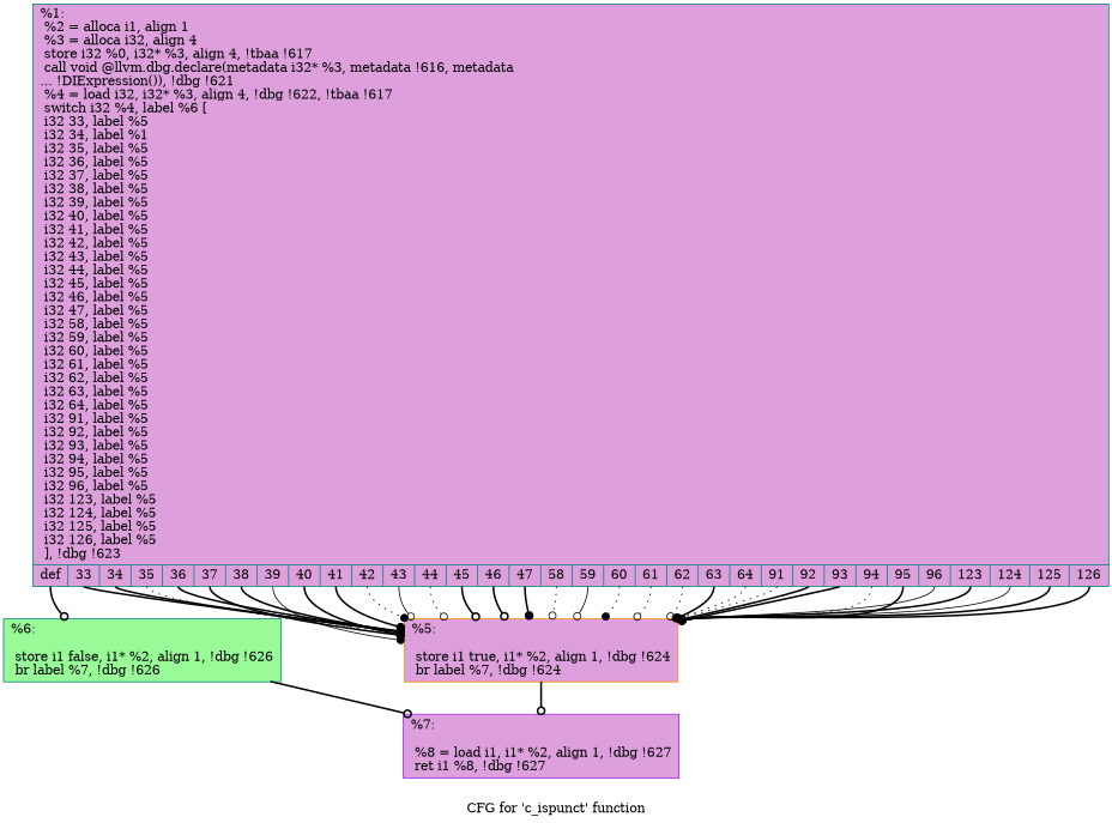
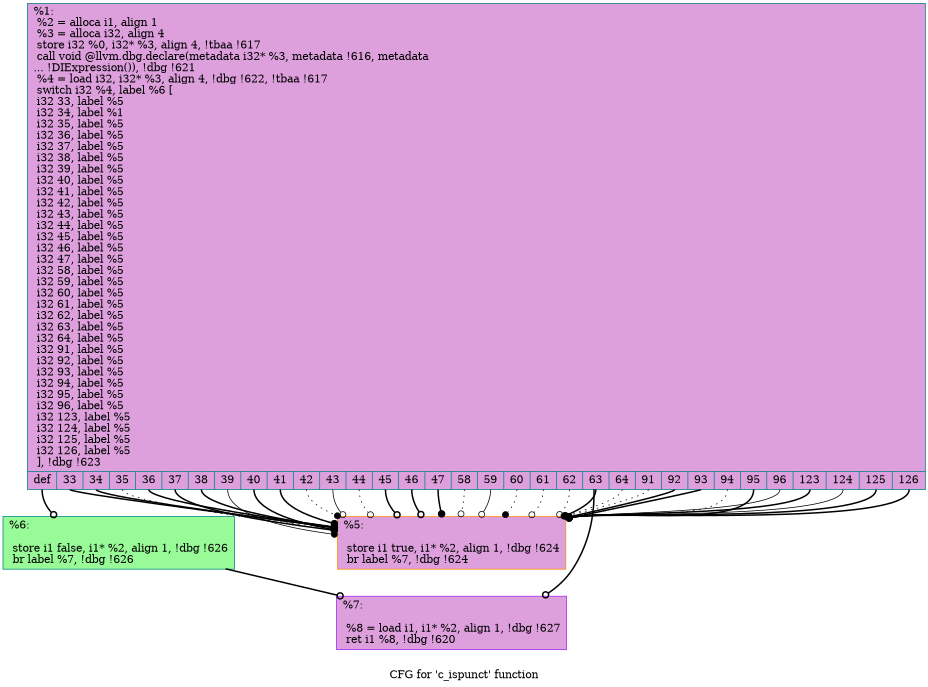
  digraph {
    label="CFG for 'c_ispunct' function"
    node [color=teal fillcolor=plum shape=record style=filled]
    edge [arrowhead=odot style=bold]
    n1 [label="{%1:\l  %2 = alloca i1, align 1\l  %3 = alloca i32, align 4\l  store i32 %0, i32* %3, align 4, !tbaa !617\l  call void @llvm.dbg.declare(metadata i32* %3, metadata !616, metadata\l... !DIExpression()), !dbg !621\l  %4 = load i32, i32* %3, align 4, !dbg !622, !tbaa !617\l  switch i32 %4, label %6 [\l    i32 33, label %5\l    i32 34, label %1\l    i32 35, label %5\l    i32 36, label %5\l    i32 37, label %5\l    i32 38, label %5\l    i32 39, label %5\l    i32 40, label %5\l    i32 41, label %5\l    i32 42, label %5\l    i32 43, label %5\l    i32 44, label %5\l    i32 45, label %5\l    i32 46, label %5\l    i32 47, label %5\l    i32 58, label %5\l    i32 59, label %5\l    i32 60, label %5\l    i32 61, label %5\l    i32 62, label %5\l    i32 63, label %5\l    i32 64, label %5\l    i32 91, label %5\l    i32 92, label %5\l    i32 93, label %5\l    i32 94, label %5\l    i32 95, label %5\l    i32 96, label %5\l    i32 123, label %5\l    i32 124, label %5\l    i32 125, label %5\l    i32 126, label %5\l  ], !dbg !623\l|{<s0>def|<s1>33|<s2>34|<s3>35|<s4>36|<s5>37|<s6>38|<s7>39|<s8>40|<s9>41|<s10>42|<s11>43|<s12>44|<s13>45|<s14>46|<s15>47|<s16>58|<s17>59|<s18>60|<s19>61|<s20>62|<s21>63|<s22>64|<s23>91|<s24>92|<s25>93|<s26>94|<s27>95|<s28>96|<s29>123|<s30>124|<s31>125|<s32>126}}"]
    n2 [fillcolor=palegreen label="{%6:\l\l  store i1 false, i1* %2, align 1, !dbg !626\l  br label %7, !dbg !626\l}"]
    n3 [color=darkorange label="{%5:\l\l  store i1 true, i1* %2, align 1, !dbg !624\l  br label %7, !dbg !624\l}"]
-   n4 [color=purple label="{%7:\l\l  %8 = load i1, i1* %2, align 1, !dbg !627\l  ret i1 %8, !dbg !627\l}"]
+   n4 [color=purple label="{%7:\l\l  %8 = load i1, i1* %2, align 1, !dbg !627\l  ret i1 %8, !dbg !620\l}"]
    n1 -> n2 [tailport=s0]
    n1 -> n3 [tailport=s1]
    n1 -> n3 [tailport=s2]
    n1 -> n3 [style=dotted tailport=s3]
    n1 -> n3 [arrowhead=dot tailport=s4]
    n1 -> n3 [tailport=s5]
    n1 -> n3 [tailport=s6]
    n1 -> n3 [arrowhead=dot style=solid tailport=s7]
    n1 -> n3 [tailport=s8]
    n1 -> n3 [arrowhead=dot tailport=s9]
    n1 -> n3 [arrowhead=dot style=dotted tailport=s10]
    n1 -> n3 [style=solid tailport=s11]
    n1 -> n3 [style=dotted tailport=s12]
    n1 -> n3 [tailport=s13]
    n1 -> n3 [tailport=s14]
    n1 -> n3 [arrowhead=dot tailport=s15]
    n1 -> n3 [style=dotted tailport=s16]
    n1 -> n3 [style=solid tailport=s17]
    n1 -> n3 [arrowhead=dot style=dotted tailport=s18]
    n1 -> n3 [style=dotted tailport=s19]
    n1 -> n3 [style=dotted tailport=s20]
    n1 -> n3 [arrowhead=dot tailport=s21]
    n1 -> n3 [arrowhead=dot style=dotted tailport=s22]
    n1 -> n3 [arrowhead=dot style=dotted tailport=s23]
    n1 -> n3 [tailport=s24]
    n1 -> n3 [arrowhead=dot tailport=s25]
    n1 -> n3 [style=dotted tailport=s26]
    n1 -> n3 [tailport=s27]
    n1 -> n3 [arrowhead=dot style=solid tailport=s28]
    n1 -> n3 [arrowhead=dot tailport=s29]
    n1 -> n3 [style=solid tailport=s30]
    n1 -> n3 [tailport=s31]
    n1 -> n3 [arrowhead=dot tailport=s32]
    n2 -> n4
-   n3 -> n4
+   n1 -> n4
  }
